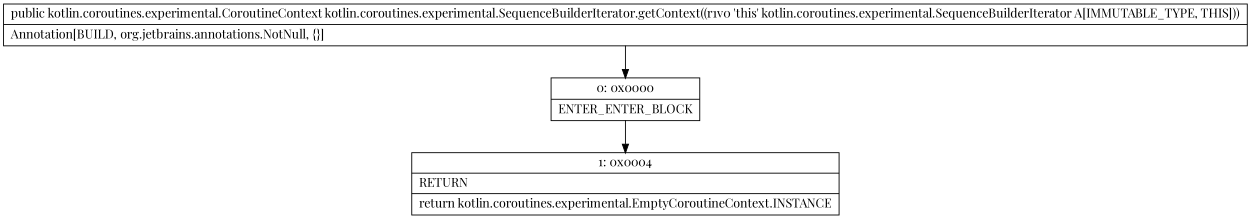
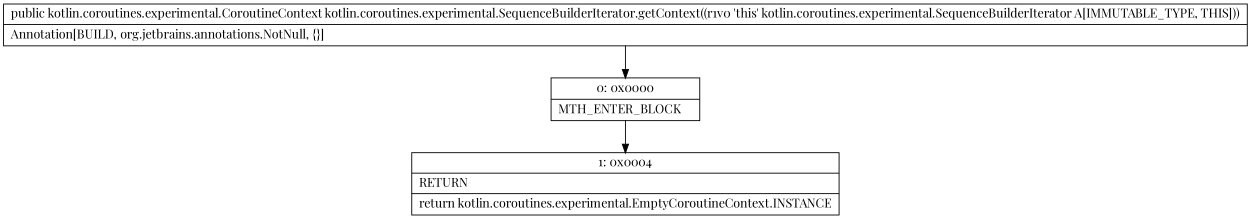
  digraph {
    fontname="Playfair Display"
    node [shape=record fontname="Playfair Display"]
    edge [fontname="Playfair Display"]
-   n1 [label="{0\:\ 0x0000|ENTER_ENTER_BLOCK\l}"]
+   n1 [label="{0\:\ 0x0000|MTH_ENTER_BLOCK\l}"]
    n2 [label="{1\:\ 0x0004|RETURN\l|return kotlin.coroutines.experimental.EmptyCoroutineContext.INSTANCE\l}"]
    n3 [label="{public kotlin.coroutines.experimental.CoroutineContext kotlin.coroutines.experimental.SequenceBuilderIterator.getContext((r1v0 'this' kotlin.coroutines.experimental.SequenceBuilderIterator A[IMMUTABLE_TYPE, THIS]))  | Annotation[BUILD, org.jetbrains.annotations.NotNull, \{\}]\l}"]
    n1 -> n2
    n3 -> n1
  }
